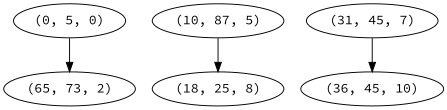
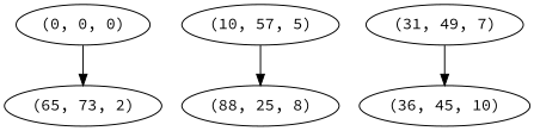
  digraph {
    fontname="Source Code Pro"
    node [fontname="Source Code Pro"]
    edge [fontname="Source Code Pro"]
-   "(0, 0, 0)" [label="(0, 5, 0)"]
+   "(0, 0, 0)"
    "(65, 73, 2)"
-   "(10, 57, 5)" [label="(10, 87, 5)"]
-   "(18, 25, 8)"
-   "(31, 49, 7)" [label="(31, 45, 7)"]
+   "(10, 57, 5)"
+   "(18, 25, 8)" [label="(88, 25, 8)"]
+   "(31, 49, 7)"
    "(36, 45, 10)"
    "(0, 0, 0)" -> "(65, 73, 2)"
    "(10, 57, 5)" -> "(18, 25, 8)"
    "(31, 49, 7)" -> "(36, 45, 10)"
  }
